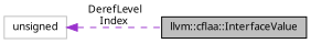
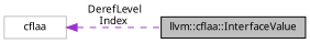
  digraph {
    rankdir=LR
    fontname="Noto Sans"
    node [fontname="Noto Sans" fontsize=10 shape=record]
    n1 [color=black fillcolor=grey75 fontcolor=black height=0.2 label="llvm::cflaa::InterfaceValue" style=filled width=0.4]
-   n2 [color=grey75 height=0.2 label=unsigned width=0.4]
+   n2 [color=grey75 height=0.2 label=cflaa width=0.4]
    n2 -> n1 [color=darkorchid3 dir=back fontname="Noto Sans" fontsize=10 label=" DerefLevel\nIndex" labelfontname=Helvetica labelfontsize=10 style=dashed]
  }
